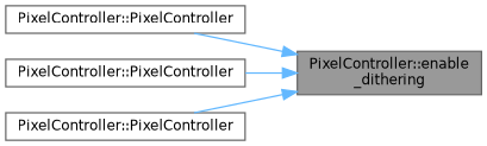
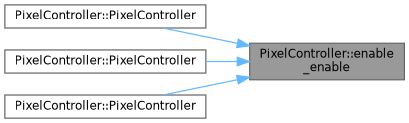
  digraph {
    rankdir=RL
    node [color=grey40 fillcolor=white fontname=Helvetica fontsize=10 shape=box style=filled]
    edge [color=steelblue1 dir=back fontname=Helvetica fontsize=10 labelfontname=Helvetica labelfontsize=10 style=solid]
-   n1 [color=gray40 fillcolor=grey60 fontcolor=black height=0.2 label="PixelController::enable\l_dithering" width=0.4]
+   n1 [color=gray40 fillcolor=grey60 fontcolor=black height=0.2 label="PixelController::enable\l_enable" width=0.4]
    n2 [height=0.2 label="PixelController::PixelController" width=0.4]
    n3 [height=0.2 label="PixelController::PixelController" width=0.4]
    n4 [height=0.2 label="PixelController::PixelController" width=0.4]
    n1 -> n2
    n1 -> n3
    n1 -> n4
  }
